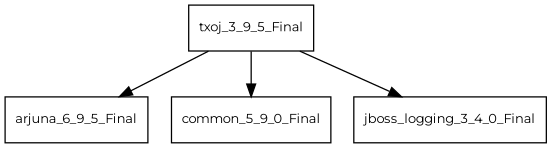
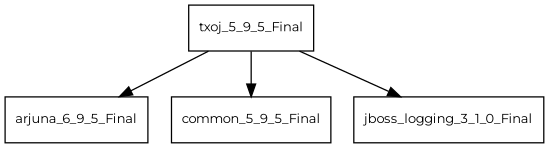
  digraph {
    fontname=Montserrat
    node [fontname=Montserrat fontsize=10.0 shape=box]
    edge [fontname=Montserrat]
    n1 [label=arjuna_6_9_5_Final]
-   txoj_5_9_5_Final [label=txoj_3_9_5_Final]
-   common_5_9_5_Final [label=common_5_9_0_Final]
-   jboss_logging_3_4_0_Final
+   txoj_5_9_5_Final
+   common_5_9_5_Final
+   jboss_logging_3_4_0_Final [label=jboss_logging_3_1_0_Final]
    txoj_5_9_5_Final -> n1
    txoj_5_9_5_Final -> common_5_9_5_Final
    txoj_5_9_5_Final -> jboss_logging_3_4_0_Final
  }
